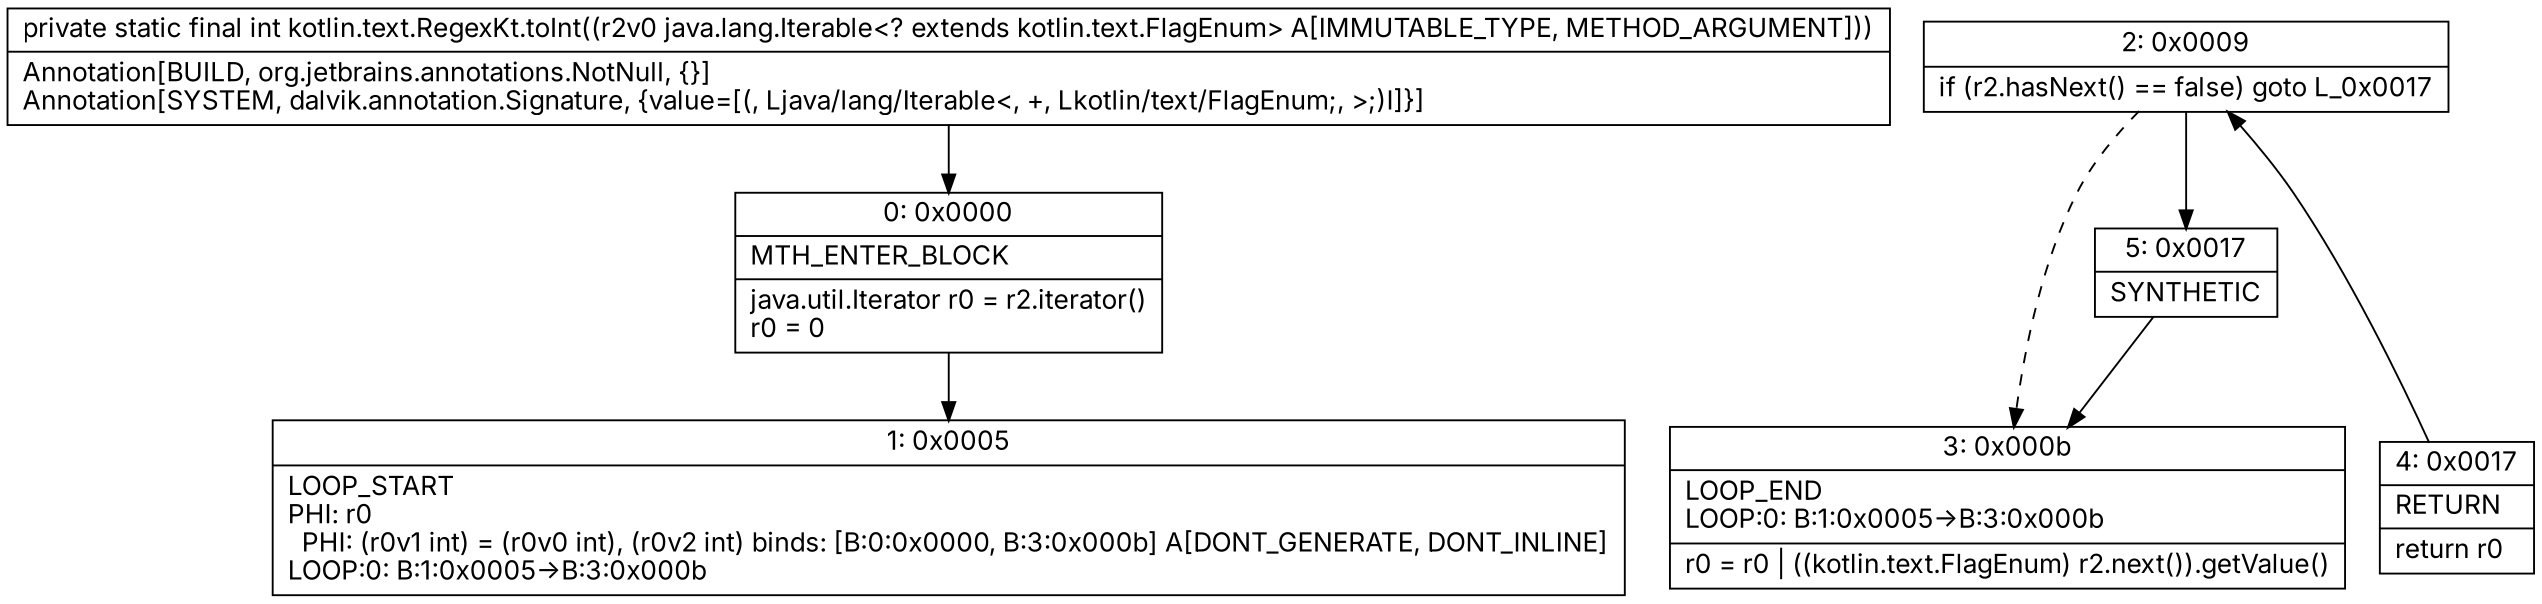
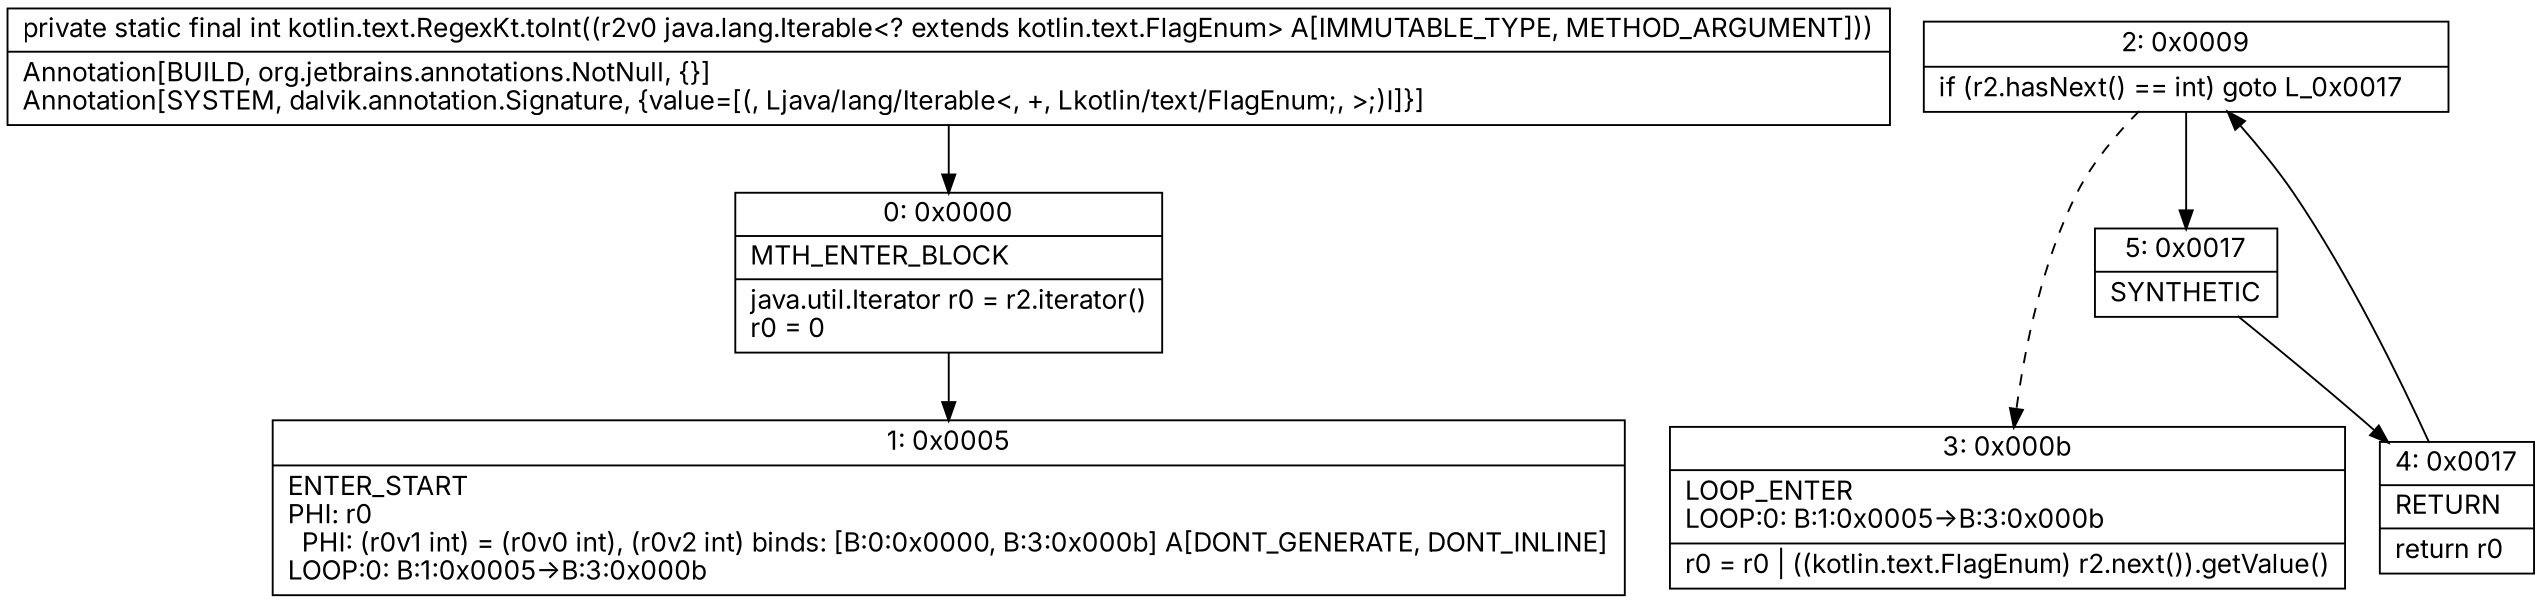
  digraph {
    fontname=Inter
    node [fontname=Inter shape=record]
    edge [fontname=Inter]
    n1 [label="{0\:\ 0x0000|MTH_ENTER_BLOCK\l|java.util.Iterator r0 = r2.iterator()\lr0 = 0\l}"]
-   n2 [label="{1\:\ 0x0005|LOOP_START\lPHI: r0 \l  PHI: (r0v1 int) = (r0v0 int), (r0v2 int) binds: [B:0:0x0000, B:3:0x000b] A[DONT_GENERATE, DONT_INLINE]\lLOOP:0: B:1:0x0005\-\>B:3:0x000b\l}"]
-   n3 [label="{2\:\ 0x0009|if (r2.hasNext() == false) goto L_0x0017\l}"]
-   n4 [label="{3\:\ 0x000b|LOOP_END\lLOOP:0: B:1:0x0005\-\>B:3:0x000b\l|r0 = r0 \| ((kotlin.text.FlagEnum) r2.next()).getValue()\l}"]
+   n2 [label="{1\:\ 0x0005|ENTER_START\lPHI: r0 \l  PHI: (r0v1 int) = (r0v0 int), (r0v2 int) binds: [B:0:0x0000, B:3:0x000b] A[DONT_GENERATE, DONT_INLINE]\lLOOP:0: B:1:0x0005\-\>B:3:0x000b\l}"]
+   n3 [label="{2\:\ 0x0009|if (r2.hasNext() == int) goto L_0x0017\l}"]
+   n4 [label="{3\:\ 0x000b|LOOP_ENTER\lLOOP:0: B:1:0x0005\-\>B:3:0x000b\l|r0 = r0 \| ((kotlin.text.FlagEnum) r2.next()).getValue()\l}"]
    n5 [label="{5\:\ 0x0017|SYNTHETIC\l}"]
    n6 [label="{4\:\ 0x0017|RETURN\l|return r0\l}"]
    n7 [label="{private static final int kotlin.text.RegexKt.toInt((r2v0 java.lang.Iterable\<? extends kotlin.text.FlagEnum\> A[IMMUTABLE_TYPE, METHOD_ARGUMENT]))  | Annotation[BUILD, org.jetbrains.annotations.NotNull, \{\}]\lAnnotation[SYSTEM, dalvik.annotation.Signature, \{value=[(, Ljava\/lang\/Iterable\<, +, Lkotlin\/text\/FlagEnum;, \>;)I]\}]\l}"]
    n1 -> n2
    n3 -> n4 [style=dashed]
    n3 -> n5
-   n5 -> n4
+   n5 -> n6
    n6 -> n3
    n7 -> n1
  }
